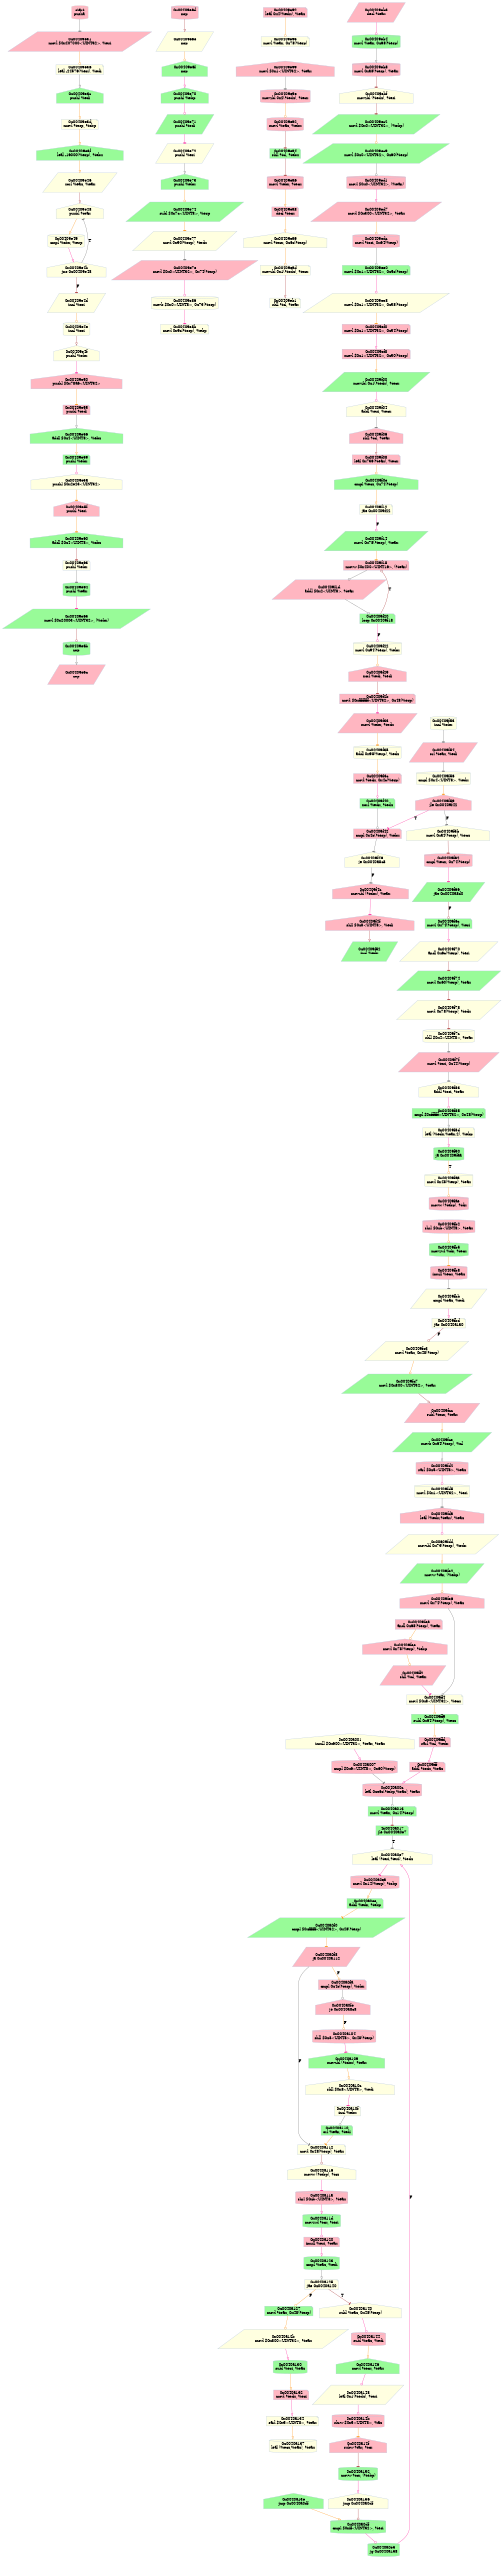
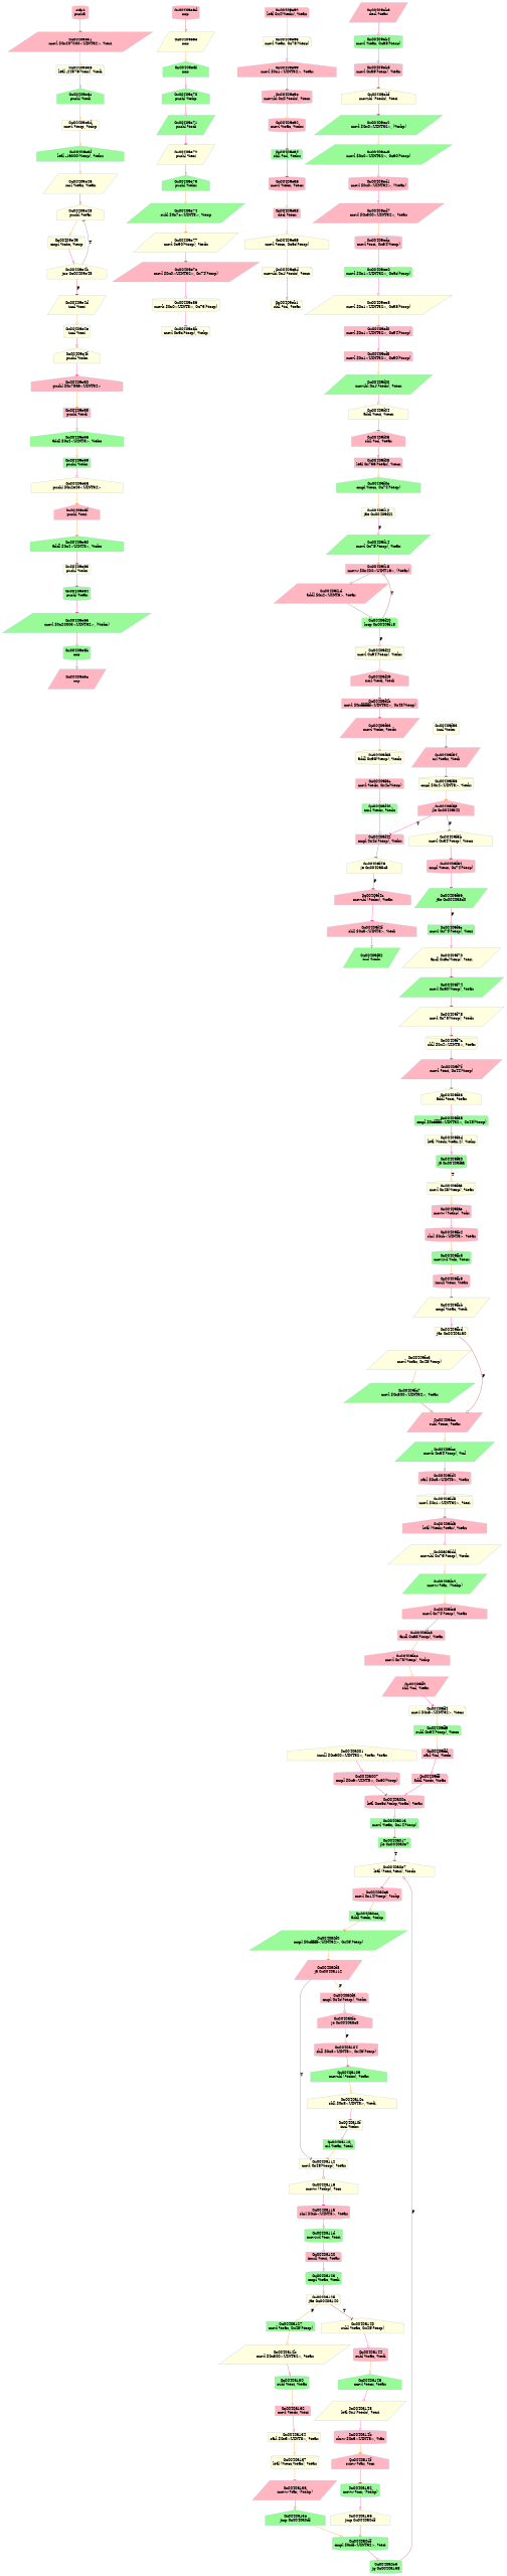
  digraph {
    node [color=lightsteelblue fillcolor=lightpink shape=note style=filled]
    edge [arrowhead=tee color=darkorange]
    n1 [color=lightgrey label="start\npusha " shape=cylinder]
    n2 [label="0x00409e31\nmovl $0x407000<UINT32>, %esi" shape=parallelogram]
    n3 [fillcolor=lightyellow label="0x00409e36\nleal -24576(%esi), %edi"]
    n4 [fillcolor=palegreen label="0x00409e3c\npushl %edi" shape=house]
    n5 [fillcolor=lightyellow label="0x00409e3d\nmovl %esp, %ebp"]
    n6 [fillcolor=palegreen label="0x00409e3f\nleal -16000(%esp), %ebx" shape=house]
    n7 [fillcolor=lightyellow label="0x00409e46\nxorl %eax, %eax" shape=parallelogram]
    n8 [fillcolor=lightyellow label="0x00409e48\npushl %eax" shape=house]
    n9 [fillcolor=lightyellow label="0x00409e49\ncmpl %ebx, %esp" shape=cylinder]
    n10 [fillcolor=lightyellow label="0x00409e4b\njne 0x00409e48" shape=house]
    n11 [fillcolor=lightyellow label="0x00409e4d\nincl %esi" shape=parallelogram]
    n12 [fillcolor=lightyellow label="0x00409e4e\nincl %esi" shape=cylinder]
    n13 [fillcolor=lightyellow label="0x00409e4f\npushl %ebx" shape=house]
    n14 [label="0x00409e50\npushl $0x78a6<UINT32>" shape=house]
    n15 [label="0x00409e55\npushl %edi"]
    n16 [fillcolor=palegreen label="0x00409e56\naddl $0x4<UINT8>, %ebx" shape=house]
    n17 [fillcolor=palegreen label="0x00409e59\npushl %ebx"]
    n18 [fillcolor=lightyellow label="0x00409e5a\npushl $0x2e23<UINT32>" shape=house]
    n19 [label="0x00409e5f\npushl %esi" shape=house]
    n20 [fillcolor=palegreen label="0x00409e60\naddl $0x4<UINT8>, %ebx" shape=house]
    n21 [fillcolor=lightyellow label="0x00409e63\npushl %ebx"]
    n22 [fillcolor=palegreen label="0x00409e64\npushl %eax" shape=cylinder]
    n23 [fillcolor=palegreen label="0x00409e65\nmovl $0x20003<UINT32>, (%ebx)" shape=parallelogram]
    n24 [fillcolor=palegreen label="0x00409e6b\nnop " shape=cylinder]
    n25 [label="0x00409e6c\nnop " shape=parallelogram]
    n26 [label="0x00409e6d\nnop " shape=cylinder]
    n27 [fillcolor=lightyellow label="0x00409e6e\nnop " shape=parallelogram]
    n28 [fillcolor=palegreen label="0x00409e6f\nnop " shape=house]
    n29 [fillcolor=palegreen label="0x00409e70\npushl %ebp" shape=house]
    n30 [fillcolor=palegreen label="0x00409e71\npushl %edi" shape=parallelogram]
    n31 [fillcolor=lightyellow label="0x00409e72\npushl %esi" shape=parallelogram]
    n32 [fillcolor=palegreen label="0x00409e73\npushl %ebx" shape=house]
    n33 [fillcolor=palegreen label="0x00409e74\nsubl $0x7c<UINT8>, %esp" shape=parallelogram]
    n34 [fillcolor=lightyellow label="0x00409e77\nmovl 0x90(%esp), %edx" shape=parallelogram]
    n35 [label="0x00409e7e\nmovl $0x0<UINT32>, 0x74(%esp)" shape=parallelogram]
    n36 [fillcolor=lightyellow label="0x00409e86\nmovb $0x0<UINT8>, 0x73(%esp)" shape=cylinder]
    n37 [fillcolor=lightyellow label="0x00409e8b\nmovl 0x9c(%esp), %ebp"]
    n38 [label="0x00409e92\nleal 0x4(%edx), %eax"]
    n39 [fillcolor=lightyellow label="0x00409e95\nmovl %eax, 0x78(%esp)"]
    n40 [label="0x00409e99\nmovl $0x1<UINT32>, %eax" shape=house]
    n41 [label="0x00409e9e\nmovzbl 0x2(%edx), %ecx" shape=cylinder]
    n42 [label="0x00409ea2\nmovl %eax, %ebx" shape=cylinder]
    n43 [fillcolor=palegreen label="0x00409ea4\nshll %cl, %ebx"]
    n44 [label="0x00409ea6\nmovl %ebx, %ecx" shape=cylinder]
    n45 [label="0x00409ea8\ndecl %ecx"]
    n46 [fillcolor=lightyellow label="0x00409ea9\nmovl %ecx, 0x6c(%esp)" shape=house]
    n47 [fillcolor=lightyellow label="0x00409ead\nmovzbl 0x1(%edx), %ecx"]
    n48 [fillcolor=lightyellow label="0x00409eb1\nshll %cl, %eax"]
    n49 [label="0x00409eb3\ndecl %eax" shape=parallelogram]
    n50 [fillcolor=palegreen label="0x00409eb4\nmovl %eax, 0x68(%esp)" shape=cylinder]
    n51 [label="0x00409eb8\nmovl 0xa8(%esp), %eax" shape=cylinder]
    n52 [fillcolor=lightyellow label="0x00409ebf\nmovzbl (%edx), %esi" shape=house]
    n53 [fillcolor=palegreen label="0x00409ec2\nmovl $0x0<UINT32>, (%ebp)" shape=parallelogram]
    n54 [fillcolor=palegreen label="0x00409ec9\nmovl $0x0<UINT32>, 0x60(%esp)" shape=parallelogram]
    n55 [label="0x00409ed1\nmovl $0x0<UINT32>, (%eax)" shape=cylinder]
    n56 [label="0x00409ed7\nmovl $0x300<UINT32>, %eax" shape=parallelogram]
    n57 [label="0x00409edc\nmovl %esi, 0x64(%esp)" shape=cylinder]
    n58 [fillcolor=palegreen label="0x00409ee0\nmovl $0x1<UINT32>, 0x5c(%esp)"]
    n59 [fillcolor=lightyellow label="0x00409ee8\nmovl $0x1<UINT32>, 0x58(%esp)" shape=parallelogram]
    n60 [label="0x00409ef0\nmovl $0x1<UINT32>, 0x54(%esp)"]
    n61 [label="0x00409ef8\nmovl $0x1<UINT32>, 0x50(%esp)"]
    n62 [fillcolor=palegreen label="0x00409f00\nmovzbl 0x1(%edx), %ecx" shape=parallelogram]
    n63 [fillcolor=lightyellow label="0x00409f04\naddl %esi, %ecx" shape=house]
    n64 [label="0x00409f06\nshll %cl, %eax" shape=house]
    n65 [label="0x00409f08\nleal 0x736(%eax), %ecx"]
    n66 [fillcolor=palegreen label="0x00409f0e\ncmpl %ecx, 0x74(%esp)" shape=house]
    n67 [fillcolor=lightyellow label="0x00409f12\njae 0x00409f22"]
    n68 [fillcolor=palegreen label="0x00409f14\nmovl 0x78(%esp), %eax" shape=parallelogram]
    n69 [label="0x00409f18\nmovw $0x400<UINT16>, (%eax)"]
    n70 [label="0x00409f1d\naddl $0x2<UINT8>, %eax" shape=parallelogram]
    n71 [fillcolor=palegreen label="0x00409f20\nloop 0x00409f18"]
    n72 [fillcolor=lightyellow label="0x00409f22\nmovl 0x94(%esp), %ebx" shape=cylinder]
    n73 [label="0x00409f29\nxorl %edi, %edi" shape=house]
    n74 [label="0x00409f2b\nmovl $0xffffffff<UINT32>, 0x48(%esp)"]
    n75 [label="0x00409f33\nmovl %ebx, %edx" shape=parallelogram]
    n76 [fillcolor=lightyellow label="0x00409f35\naddl 0x98(%esp), %edx" shape=cylinder]
    n77 [label="0x00409f3c\nmovl %edx, 0x4c(%esp)"]
    n78 [fillcolor=palegreen label="0x00409f40\nxorl %edx, %edx"]
    n79 [label="0x00409f42\ncmpl 0x4c(%esp), %ebx"]
    n80 [fillcolor=lightyellow label="0x00409f46\nje 0x0040a8c8" shape=house]
    n81 [label="0x00409f4c\nmovzbl (%ebx), %eax" shape=house]
    n82 [label="0x00409f4f\nshll $0x8<UINT8>, %edi" shape=house]
    n83 [fillcolor=palegreen label="0x00409f52\nincl %edx" shape=parallelogram]
    n84 [fillcolor=lightyellow label="0x00409f53\nincl %ebx" shape=cylinder]
    n85 [label="0x00409f54\norl %eax, %edi" shape=parallelogram]
    n86 [fillcolor=lightyellow label="0x00409f56\ncmpl $0x4<UINT8>, %edx" shape=cylinder]
    n87 [label="0x00409f59\njle 0x00409f42" shape=house]
    n88 [fillcolor=lightyellow label="0x00409f5b\nmovl 0xa4(%esp), %ecx" shape=house]
    n89 [label="0x00409f62\ncmpl %ecx, 0x74(%esp)" shape=cylinder]
    n90 [fillcolor=palegreen label="0x00409f66\njae 0x0040a8d0" shape=parallelogram]
    n91 [fillcolor=palegreen label="0x00409f6c\nmovl 0x74(%esp), %esi"]
    n92 [fillcolor=lightyellow label="0x00409f70\nandl 0x6c(%esp), %esi" shape=parallelogram]
    n93 [fillcolor=palegreen label="0x00409f74\nmovl 0x60(%esp), %eax" shape=parallelogram]
    n94 [fillcolor=lightyellow label="0x00409f78\nmovl 0x78(%esp), %edx" shape=parallelogram]
    n95 [fillcolor=lightyellow label="0x00409f7c\nshll $0x4<UINT8>, %eax" shape=cylinder]
    n96 [label="0x00409f7f\nmovl %esi, 0x44(%esp)" shape=parallelogram]
    n97 [fillcolor=lightyellow label="0x00409f83\naddl %esi, %eax" shape=house]
    n98 [fillcolor=palegreen label="0x00409f85\ncmpl $0xffffff<UINT32>, 0x48(%esp)"]
    n99 [fillcolor=lightyellow label="0x00409f8d\nleal (%edx,%eax,2), %ebp"]
    n100 [fillcolor=palegreen label="0x00409f90\nja 0x00409faa" shape=cylinder]
    n101 [fillcolor=lightyellow label="0x00409faa\nmovl 0x48(%esp), %eax" shape=cylinder]
    n102 [label="0x00409fae\nmovw (%ebp), %dx" shape=cylinder]
    n103 [label="0x00409fb2\nshrl $0xb<UINT8>, %eax" shape=cylinder]
    n104 [fillcolor=palegreen label="0x00409fb5\nmovzwl %dx, %ecx" shape=cylinder]
    n105 [label="0x00409fb8\nimull %ecx, %eax" shape=cylinder]
    n106 [fillcolor=lightyellow label="0x00409fbb\ncmpl %eax, %edi" shape=parallelogram]
    n107 [fillcolor=lightyellow label="0x00409fbd\njae 0x0040a1a0"]
    n108 [fillcolor=lightyellow label="0x00409fc3\nmovl %eax, 0x48(%esp)" shape=parallelogram]
    n109 [fillcolor=palegreen label="0x00409fc7\nmovl $0x800<UINT32>, %eax" shape=parallelogram]
    n110 [label="0x00409fcc\nsubl %ecx, %eax" shape=parallelogram]
    n111 [fillcolor=palegreen label="0x00409fce\nmovb 0x64(%esp), %cl" shape=parallelogram]
    n112 [label="0x00409fd2\nsarl $0x5<UINT8>, %eax" shape=cylinder]
    n113 [fillcolor=lightyellow label="0x00409fd5\nmovl $0x1<UINT32>, %esi" shape=cylinder]
    n114 [label="0x00409fda\nleal (%edx,%eax), %eax" shape=house]
    n115 [fillcolor=lightyellow label="0x00609fdd\nmovzbl 0x73(%esp), %edx" shape=parallelogram]
    n116 [fillcolor=palegreen label="0x00409fe2\nmovw %ax, (%ebp)" shape=parallelogram]
    n117 [label="0x00409fe6\nmovl 0x74(%esp), %eax" shape=house]
    n118 [label="0x00409fea\nandl 0x68(%esp), %eax"]
    n119 [label="0x00409fee\nmovl 0x78(%esp), %ebp" shape=house]
    n120 [label="0x00409ff2\nshll %cl, %eax" shape=parallelogram]
    n121 [fillcolor=lightyellow label="0x00409ff4\nmovl $0x8<UINT32>, %ecx"]
    n122 [fillcolor=palegreen label="0x00409ff9\nsubl 0x64(%esp), %ecx"]
    n123 [label="0x00409ffd\nsarl %cl, %edx"]
    n124 [label="0x00409fff\naddl %edx, %eax"]
    n125 [label="0x0040a00c\nleal 0xe6c(%ebp,%eax), %eax" shape=cylinder]
    n126 [fillcolor=lightyellow label="0x0040a001\nimull $0x600<UINT32>, %eax, %eax" shape=house]
    n127 [label="0x0040a007\ncmpl $0x6<UINT8>, 0x60(%esp)" shape=cylinder]
    n128 [fillcolor=palegreen label="0x0040a013\nmovl %eax, 0x14(%esp)"]
-   n129 [fillcolor=palegreen label="4x0040a017\njle 0x0040a0e7"]
+   n129 [fillcolor=palegreen label="0x0040a017\njle 0x0040a0e7"]
    n130 [fillcolor=lightyellow label="0x0040a0e7\nleal (%esi,%esi), %edx" shape=house]
    n131 [label="0x0040a0ea\nmovl 0x14(%esp), %ebp" shape=cylinder]
    n132 [fillcolor=palegreen label="0x0040a0ee\naddl %edx, %ebp"]
    n133 [fillcolor=palegreen label="0x0040a0f0\ncmpl $0xffffff<UINT32>, 0x48(%esp)" shape=parallelogram]
    n134 [label="0x0040a0f8\nja 0x0040a112" shape=parallelogram]
    n135 [fillcolor=lightyellow label="0x0040a112\nmovl 0x48(%esp), %eax"]
    n136 [label="0x0040a0fa\ncmpl 0x4c(%esp), %ebx"]
    n137 [fillcolor=lightyellow label="0x0040a116\nmovw (%ebp), %cx" shape=house]
    n138 [label="0x0040a0fe\nje 0x0040a8c8" shape=house]
    n139 [label="0x0040a11a\nshrl $0xb<UINT8>, %eax" shape=cylinder]
    n140 [fillcolor=palegreen label="0x0040a11d\nmovzwl %cx, %esi" shape=cylinder]
    n141 [label="0x0040a120\nimull %esi, %eax"]
    n142 [fillcolor=palegreen label="0x0040a123\ncmpl %eax, %edi" shape=cylinder]
    n143 [fillcolor=lightyellow label="0x0040a125\njae 0x0040a140"]
    n144 [fillcolor=palegreen label="0x0040a127\nmovl %eax, 0x48(%esp)"]
    n145 [fillcolor=lightyellow label="0x0040a140\nsubl %eax, 0x48(%esp)" shape=house]
    n146 [fillcolor=lightyellow label="0x0040a12b\nmovl $0x800<UINT32>, %eax" shape=parallelogram]
    n147 [label="0x0040a144\nsubl %eax, %edi" shape=cylinder]
    n148 [fillcolor=palegreen label="0x0040a130\nsubl %esi, %eax" shape=cylinder]
    n149 [label="0x0040a132\nmovl %edx, %esi"]
    n150 [fillcolor=lightyellow label="0x0040a134\nsarl $0x5<UINT8>, %eax"]
    n151 [fillcolor=lightyellow label="0x0040a137\nleal (%ecx,%eax), %eax" shape=cylinder]
+   n152 [label="0x0040a13a\nmovw %ax, (%ebp)" shape=parallelogram]
    n153 [fillcolor=palegreen label="0x0040a13e\njmp 0x0040a0df" shape=house]
    n154 [fillcolor=palegreen label="0x0040a0df\ncmpl $0xff<UINT32>, %esi" shape=cylinder]
    n155 [fillcolor=palegreen label="0x0040a0e5\njg 0x0040a158" shape=cylinder]
    n156 [fillcolor=palegreen label="0x0040a146\nmovl %ecx, %eax" shape=house]
    n157 [fillcolor=lightyellow label="0x0040a148\nleal 0x1(%edx), %esi" shape=parallelogram]
    n158 [label="0x0040a14b\nshrw $0x5<UINT8>, %ax" shape=cylinder]
    n159 [label="0x0040a14f\nsubw %ax, %cx" shape=house]
    n160 [fillcolor=palegreen label="0x0040a152\nmovw %cx, (%ebp)" shape=cylinder]
    n161 [fillcolor=lightyellow label="0x0040a156\njmp 0x0040a0df" shape=house]
    n162 [label="0x0040a104\nshll $0x8<UINT8>, 0x48(%esp)" shape=cylinder]
    n163 [fillcolor=palegreen label="0x0040a109\nmovzbl (%ebx), %eax" shape=house]
    n164 [fillcolor=lightyellow label="0x0040a10c\nshll $0x8<UINT8>, %edi" shape=house]
    n165 [fillcolor=lightyellow label="0x0040a10f\nincl %ebx"]
    n166 [fillcolor=palegreen label="0x0040a110\norl %eax, %edi"]
    n1 -> n2 [color=gray40]
    n2 -> n3 [arrowhead=odot]
    n3 -> n4 [arrowhead=onormal color=gray40]
    n4 -> n5 [arrowhead=onormal]
    n5 -> n6 [arrowhead=onormal]
    n6 -> n7 [arrowhead=onormal]
    n7 -> n8 [arrowhead=onormal color=brown]
    n8 -> n9 [arrowhead=onormal]
    n9 -> n10 [arrowhead=onormal color=deeppink]
    n10 -> n8 [color=gray40 label=T]
    n10 -> n11 [color=brown label=F]
    n11 -> n12 [arrowhead=odot]
    n12 -> n13 [arrowhead=onormal color=brown]
    n13 -> n14 [color=deeppink]
    n14 -> n15
    n15 -> n16 [arrowhead=onormal color=gray40]
    n16 -> n17 [arrowhead=onormal]
    n17 -> n18 [arrowhead=odot color=deeppink]
    n18 -> n19
    n19 -> n20
    n20 -> n21 [color=brown]
    n21 -> n22 [color=gray40]
    n22 -> n23 [color=deeppink]
    n23 -> n24 [arrowhead=odot color=brown]
    n24 -> n25 [arrowhead=onormal color=gray40]
    n26 -> n27 [arrowhead=onormal color=brown]
    n27 -> n28 [arrowhead=odot]
    n28 -> n29 [arrowhead=onormal color=deeppink]
    n29 -> n30 [arrowhead=odot color=deeppink]
    n30 -> n31 [color=deeppink]
    n31 -> n32 [arrowhead=onormal color=gray40]
    n32 -> n33 [arrowhead=odot]
    n33 -> n34
    n34 -> n35 [color=gray40]
    n35 -> n36 [arrowhead=odot color=deeppink]
    n36 -> n37 [color=deeppink]
    n38 -> n39 [arrowhead=odot]
+   n39 -> n40 [arrowhead=onormal color=deeppink]
    n40 -> n41 [color=gray40]
    n41 -> n42 [arrowhead=odot]
    n42 -> n43 [color=brown]
    n43 -> n44 [color=brown]
    n44 -> n45 [arrowhead=onormal]
    n45 -> n46 [arrowhead=onormal]
    n46 -> n47 [arrowhead=odot]
    n47 -> n48 [arrowhead=onormal color=brown]
    n49 -> n50 [arrowhead=odot color=deeppink]
    n50 -> n51 [arrowhead=onormal color=gray40]
    n51 -> n52 [color=brown]
    n52 -> n53 [color=brown]
    n53 -> n54 [arrowhead=odot]
    n54 -> n55 [arrowhead=odot color=gray40]
    n55 -> n56 [arrowhead=onormal color=deeppink]
    n56 -> n57 [arrowhead=odot]
    n57 -> n58 [arrowhead=odot color=gray40]
    n58 -> n59 [arrowhead=odot color=deeppink]
    n59 -> n60
    n60 -> n61 [arrowhead=onormal color=deeppink]
    n61 -> n62 [arrowhead=onormal]
    n62 -> n63 [arrowhead=odot color=deeppink]
    n63 -> n64 [color=gray40]
    n64 -> n65 [arrowhead=onormal color=brown]
    n65 -> n66 [arrowhead=odot]
    n66 -> n67 [arrowhead=onormal]
    n67 -> n68 [arrowhead=odot color=deeppink label=F]
    n68 -> n69
    n69 -> n70 [arrowhead=odot color=gray40]
    n70 -> n71 [arrowhead=odot color=gray40]
    n71 -> n69 [arrowhead=odot color=brown label=T]
    n71 -> n72 [arrowhead=odot color=deeppink label=F]
    n72 -> n73 [arrowhead=odot]
    n73 -> n74 [color=brown]
    n74 -> n75 [color=deeppink]
    n75 -> n76
    n76 -> n77 [arrowhead=onormal]
    n77 -> n78 [arrowhead=onormal color=deeppink]
    n78 -> n79 [arrowhead=odot color=gray40]
    n79 -> n80 [color=gray40]
    n80 -> n81 [color=gray40 label=F]
    n81 -> n82 [color=deeppink]
    n82 -> n83 [arrowhead=onormal color=brown]
    n84 -> n85 [color=gray40]
    n85 -> n86 [color=gray40]
    n86 -> n87
    n87 -> n79 [color=deeppink label=T]
    n87 -> n88 [color=gray40 label=F]
    n88 -> n89 [color=brown]
    n89 -> n90 [color=deeppink]
    n90 -> n91 [arrowhead=odot color=brown label=F]
    n91 -> n92 [arrowhead=onormal color=deeppink]
    n92 -> n93 [color=brown]
    n93 -> n94 [color=brown]
    n94 -> n95 [color=brown]
    n95 -> n96 [color=gray40]
    n96 -> n97 [color=gray40]
    n97 -> n98 [arrowhead=odot color=deeppink]
    n98 -> n99 [arrowhead=onormal color=gray40]
    n99 -> n100 [arrowhead=onormal color=deeppink]
    n100 -> n101 [arrowhead=odot label=T]
    n101 -> n102 [arrowhead=odot]
+   n102 -> n103 [arrowhead=odot color=deeppink]
    n103 -> n104 [arrowhead=odot]
    n104 -> n105
    n105 -> n106 [color=gray40]
    n106 -> n107 [arrowhead=onormal color=deeppink]
-   n107 -> n108 [arrowhead=odot color=brown label=F]
+   n107 -> n110 [arrowhead=odot color=brown label=F]
    n108 -> n109 [arrowhead=odot]
    n109 -> n110 [arrowhead=onormal color=brown]
    n110 -> n111 [arrowhead=onormal]
    n111 -> n112 [arrowhead=onormal color=gray40]
    n112 -> n113 [arrowhead=odot color=deeppink]
    n113 -> n114 [color=gray40]
    n114 -> n115 [arrowhead=odot color=deeppink]
    n115 -> n116 [arrowhead=onormal]
    n116 -> n117 [arrowhead=odot]
-   n117 -> n121 [arrowhead=odot color=gray40]
+   n117 -> n118 [arrowhead=odot color=gray40]
    n118 -> n119 [arrowhead=odot]
    n119 -> n120 [arrowhead=odot]
    n120 -> n121 [color=deeppink]
    n121 -> n122 [arrowhead=odot]
    n122 -> n123 [arrowhead=odot]
    n123 -> n124 [arrowhead=odot color=deeppink]
    n124 -> n125 [arrowhead=onormal color=deeppink]
    n125 -> n128 [arrowhead=odot color=gray40]
    n126 -> n127 [arrowhead=onormal color=deeppink]
    n127 -> n125 [color=gray40]
    n128 -> n129 [color=brown]
    n129 -> n130 [color=gray40 label=T]
    n130 -> n131 [color=deeppink]
    n131 -> n132 [arrowhead=onormal]
    n132 -> n133
    n133 -> n134
-   n134 -> n135 [color=gray40 label=F]
+   n134 -> n135 [color=gray40 label=T]
    n134 -> n136 [arrowhead=odot label=F]
    n135 -> n137 [arrowhead=odot color=brown]
    n136 -> n138 [arrowhead=odot color=gray40]
    n137 -> n139 [color=deeppink]
    n138 -> n162 [arrowhead=odot label=F]
    n139 -> n140 [arrowhead=onormal color=deeppink]
    n140 -> n141 [arrowhead=odot color=deeppink]
    n141 -> n142 [arrowhead=onormal color=deeppink]
    n142 -> n143 [arrowhead=onormal color=gray40]
    n143 -> n144 [arrowhead=odot label=F]
    n143 -> n145 [color=brown label=T]
    n144 -> n146 [arrowhead=odot]
    n145 -> n147 [arrowhead=odot color=deeppink]
    n146 -> n148 [arrowhead=onormal color=deeppink]
    n147 -> n156 [arrowhead=onormal]
    n148 -> n149 [arrowhead=onormal]
    n149 -> n150 [arrowhead=onormal color=deeppink]
    n150 -> n151 [arrowhead=onormal]
+   n151 -> n152
+   n152 -> n153 [arrowhead=onormal color=brown]
    n153 -> n154 [arrowhead=onormal]
    n154 -> n155 [arrowhead=odot color=deeppink]
    n155 -> n130 [arrowhead=onormal color=deeppink label=F]
    n156 -> n157 [arrowhead=odot color=deeppink]
    n157 -> n158 [arrowhead=odot color=deeppink]
    n158 -> n159
    n159 -> n160 [color=brown]
    n160 -> n161 [arrowhead=onormal color=deeppink]
    n161 -> n154 [arrowhead=odot color=brown]
    n162 -> n163 [color=deeppink]
    n163 -> n164 [arrowhead=onormal]
    n164 -> n165 [color=deeppink]
    n165 -> n166 [arrowhead=odot color=gray40]
    n166 -> n135
  }
